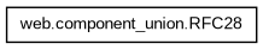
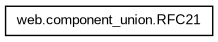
  digraph {
    rankdir=LR
    fontname="Liberation Sans"
-   n1 [color=black fillcolor=white fontname="Liberation Sans" fontsize=10 height=0.2 label="web.component_union.RFC28" shape=record style=filled width=0.4]
+   n1 [color=black fillcolor=white fontname="Liberation Sans" fontsize=10 height=0.2 label="web.component_union.RFC21" shape=record style=filled width=0.4]
  }
